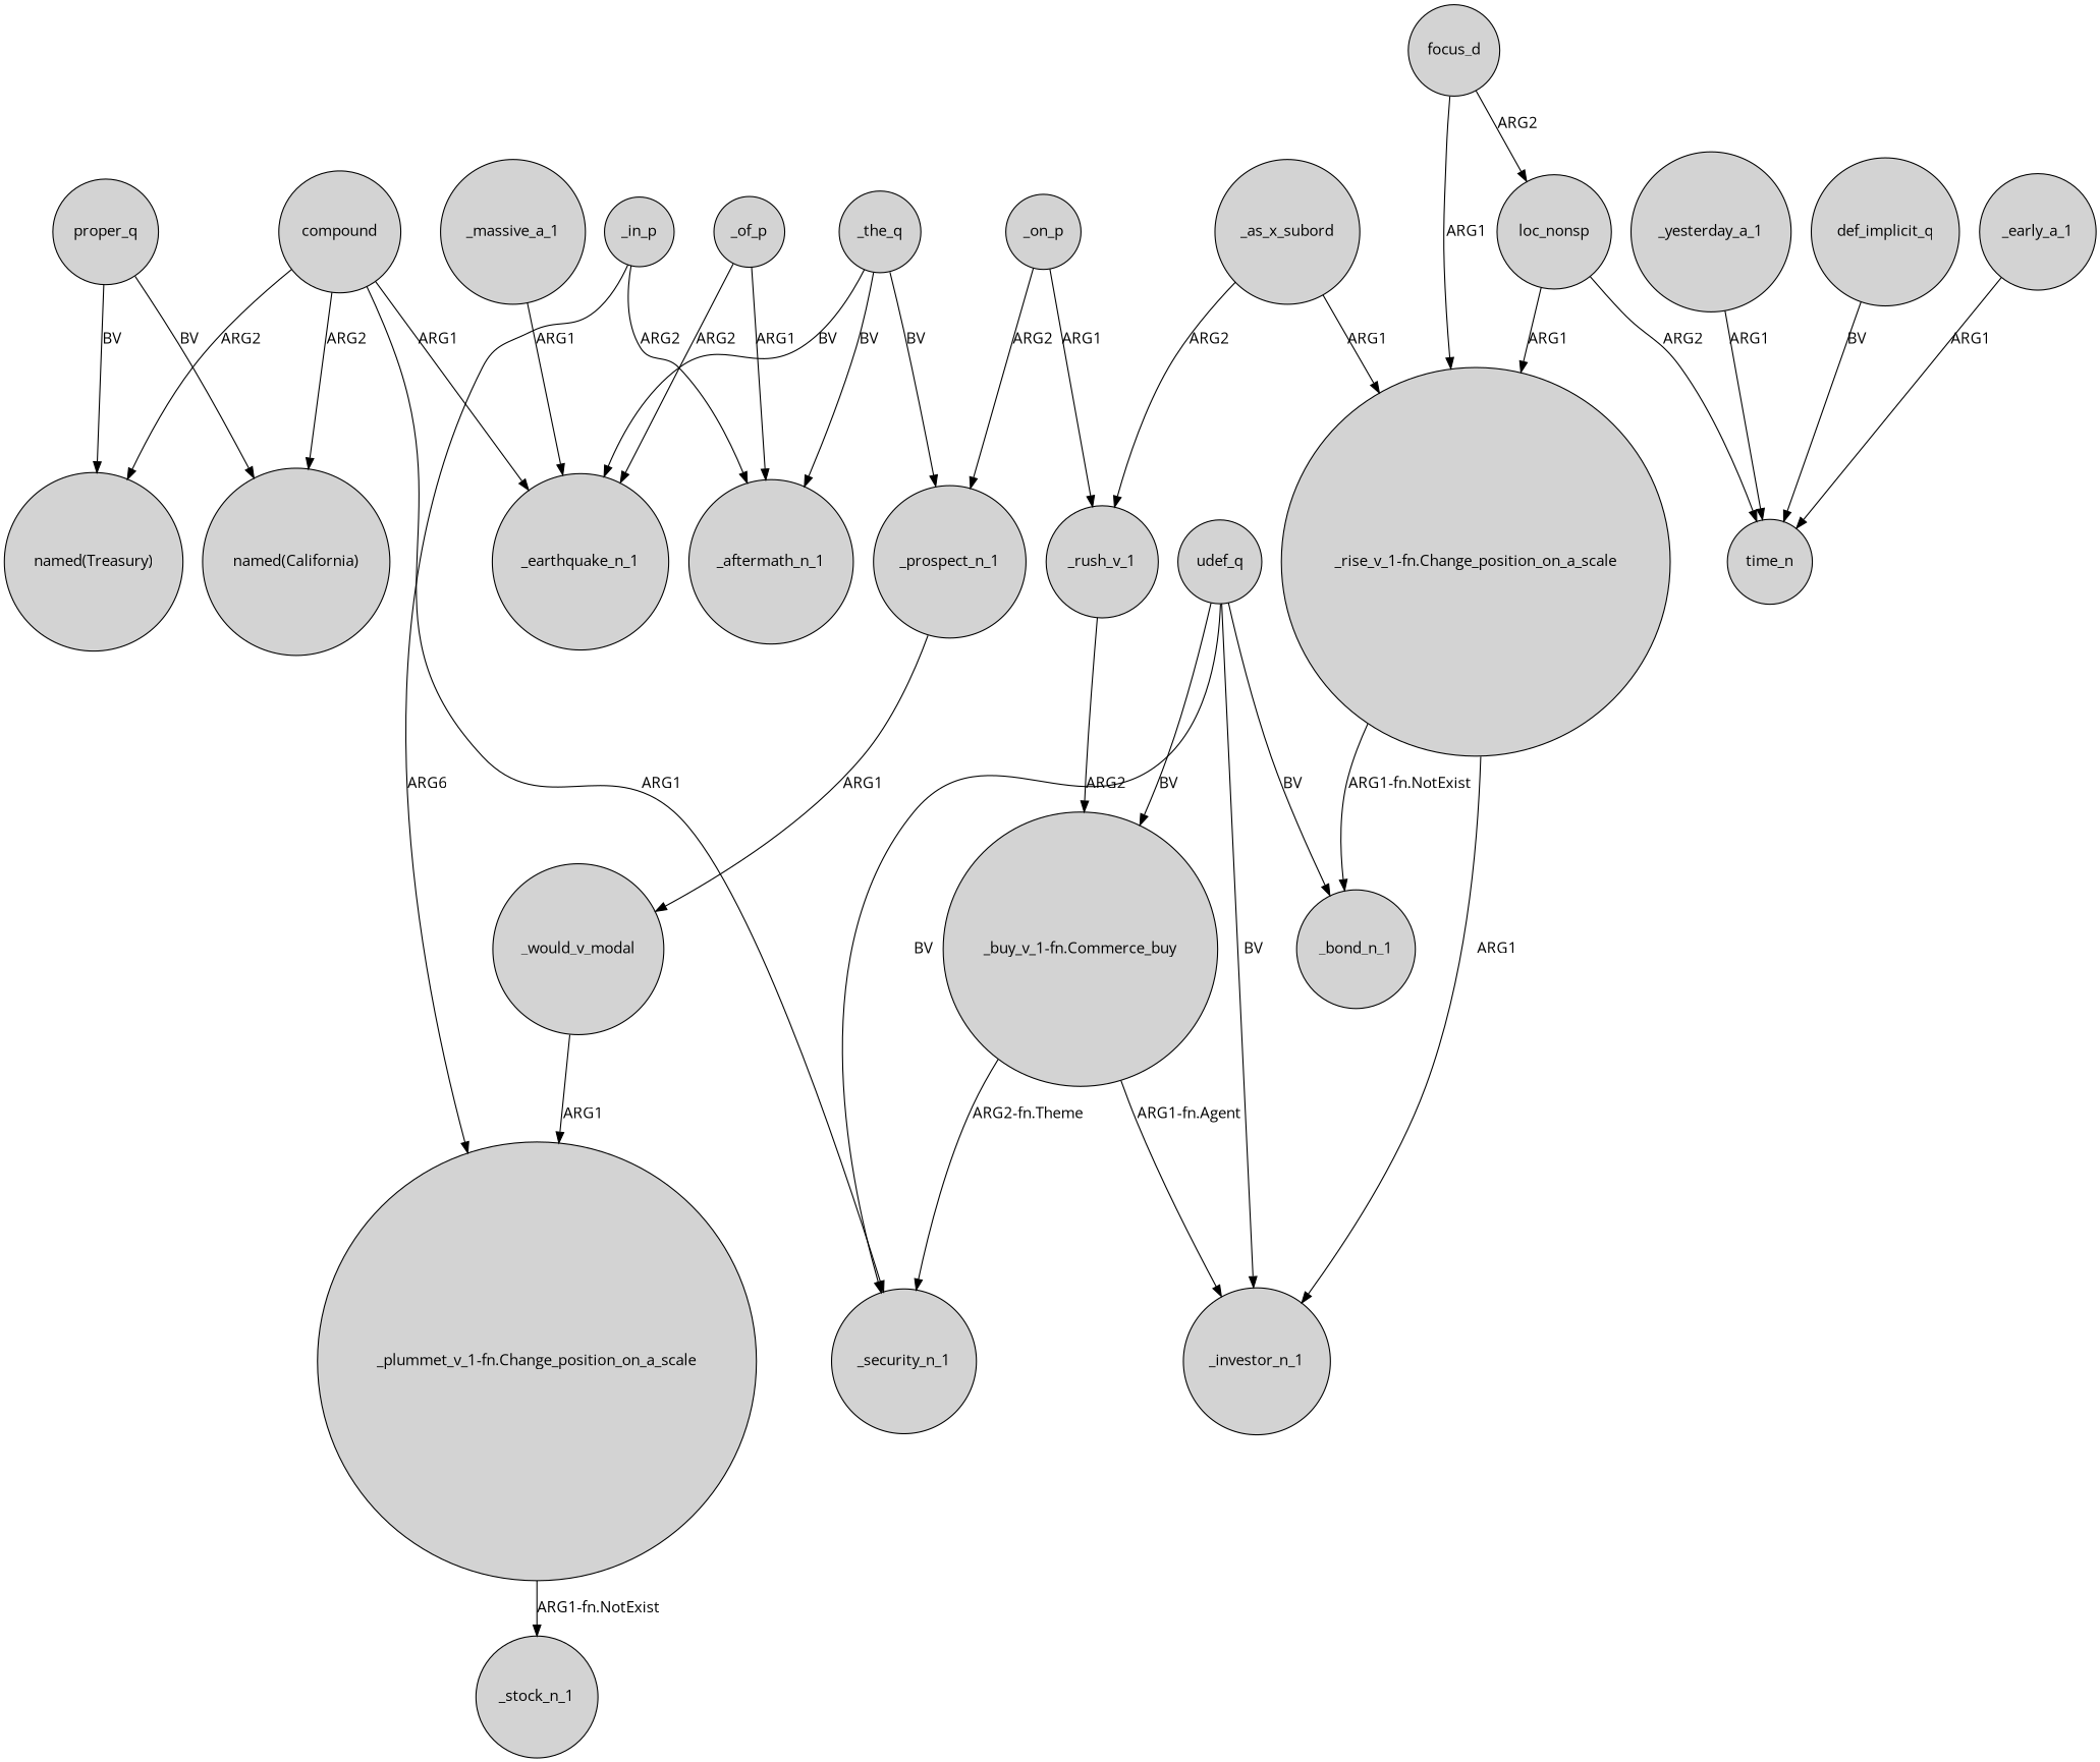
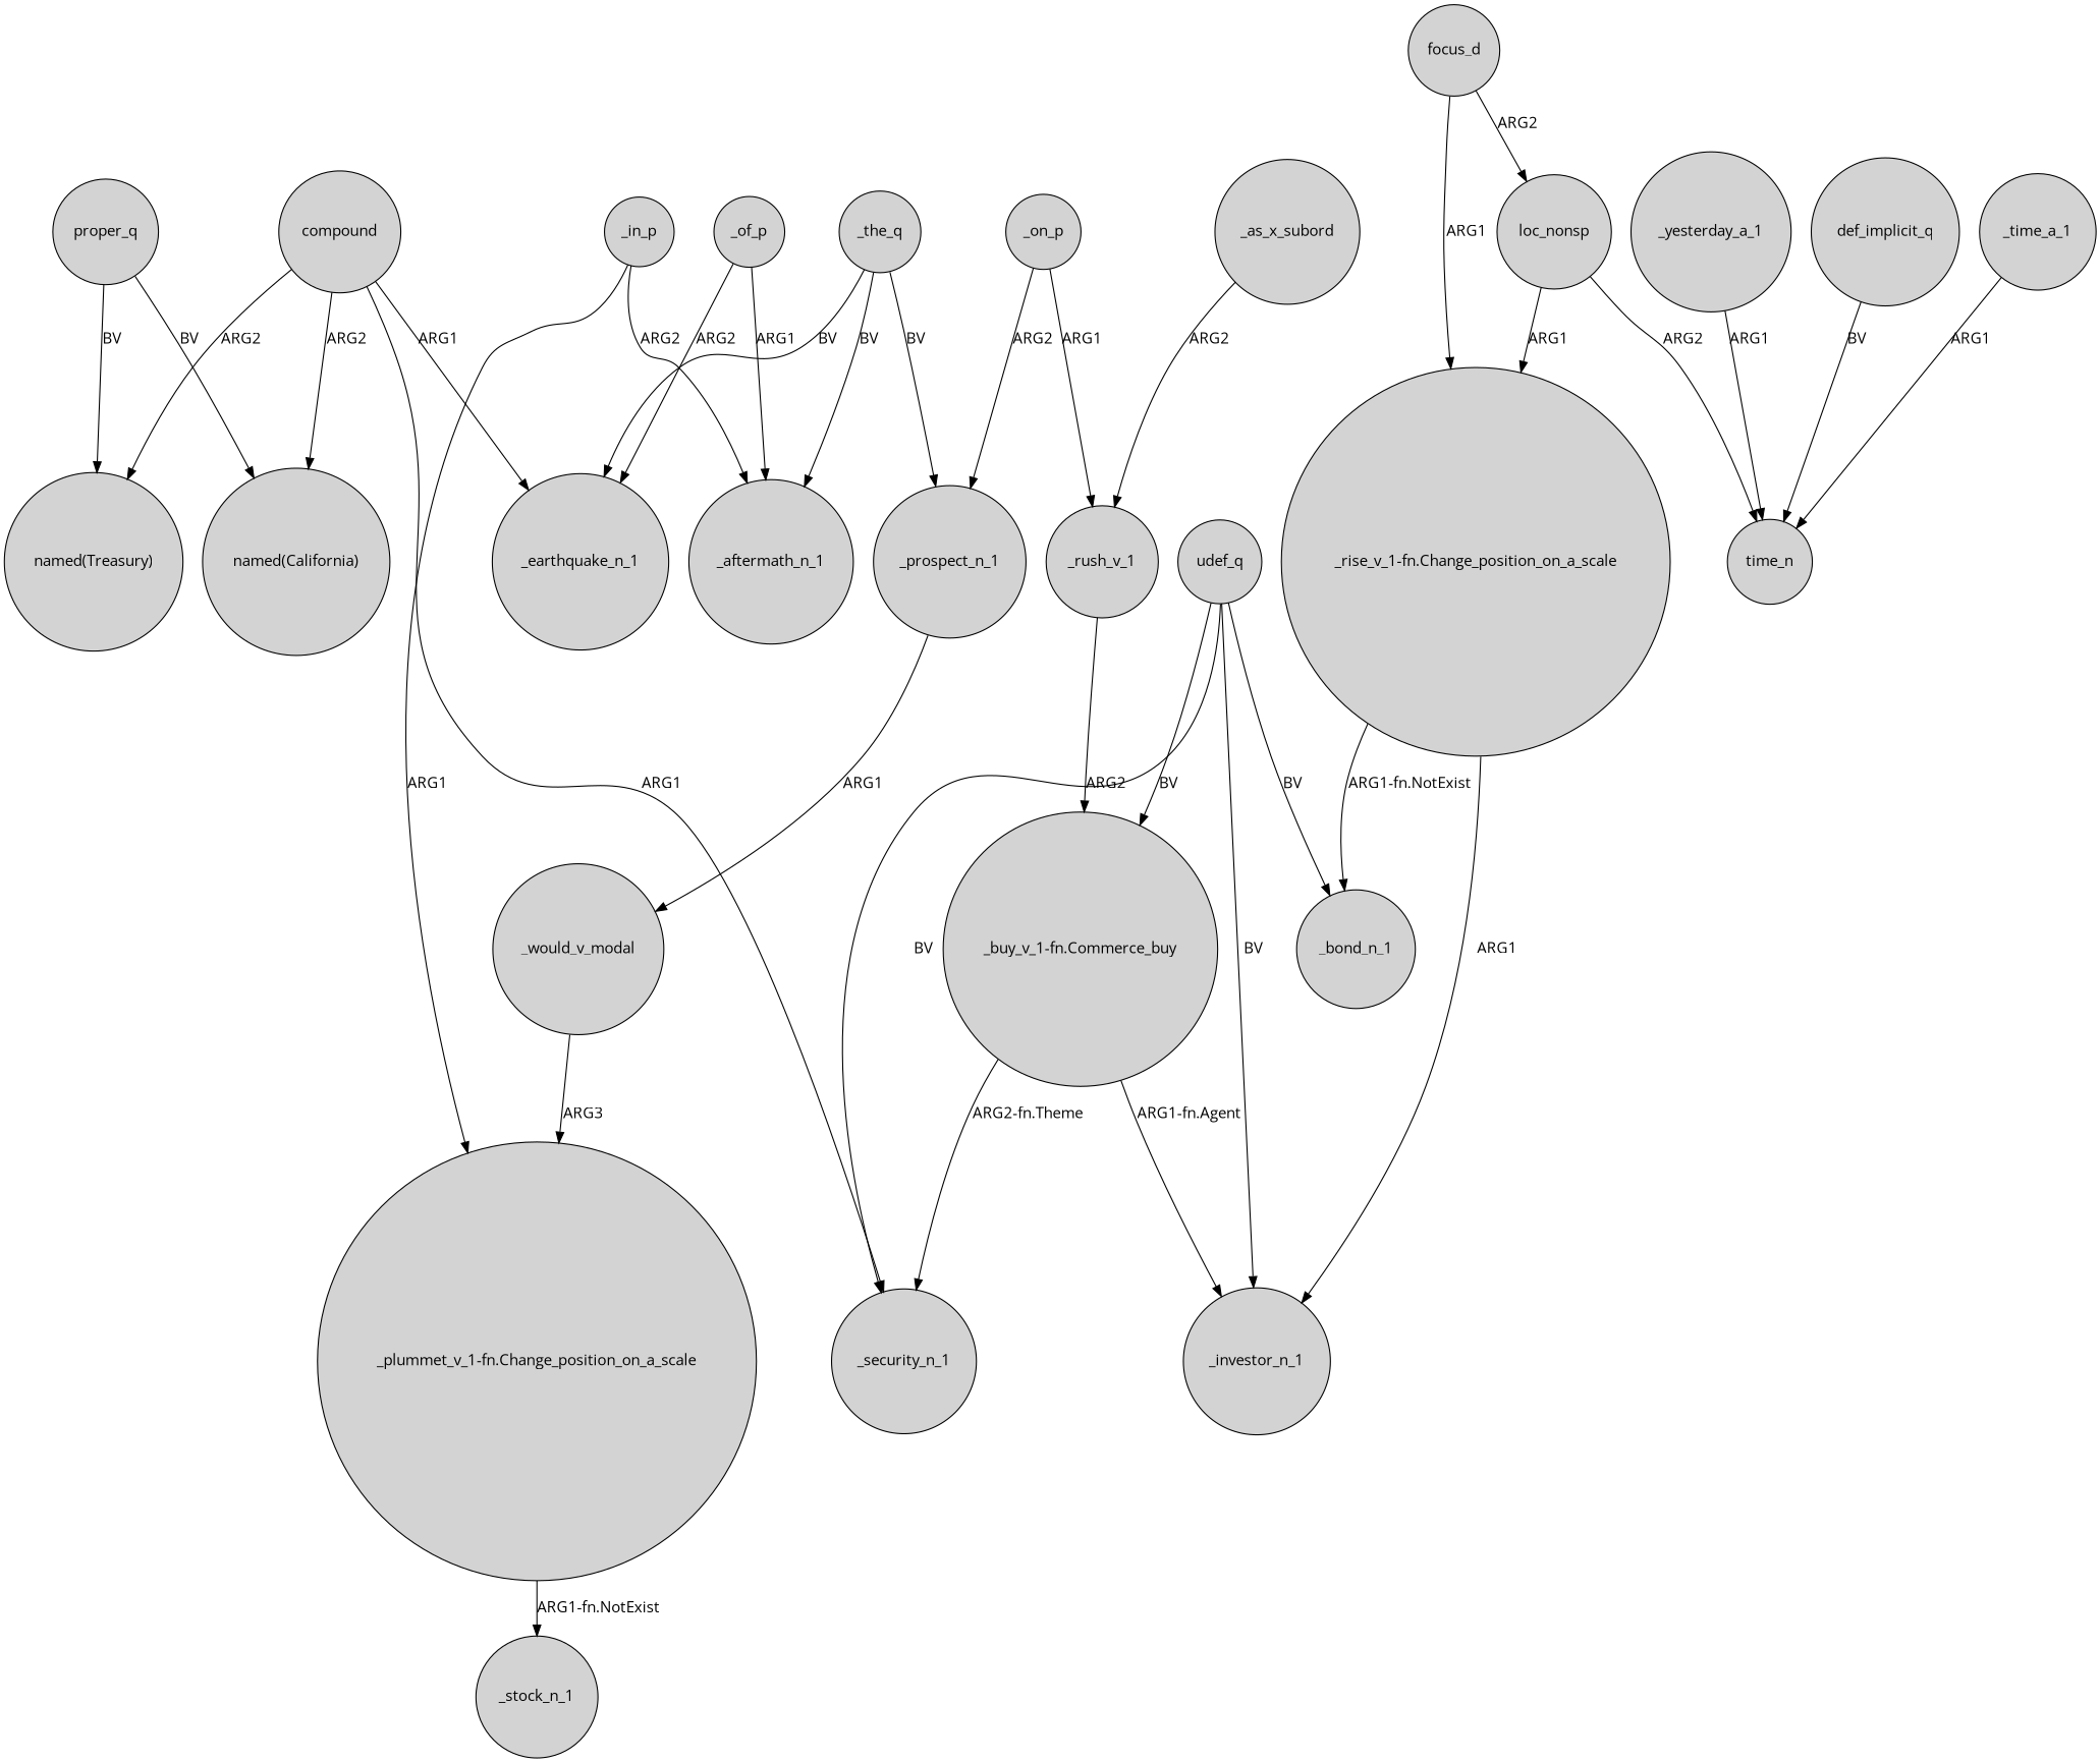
  digraph {
    fontname="Open Sans"
    node [fontname="Open Sans" shape=circle style=filled]
    edge [fontname="Open Sans"]
    _the_q
    _earthquake_n_1
    _prospect_n_1
    _aftermath_n_1
    _would_v_modal
    compound
    "named(Treasury)"
    _security_n_1
    "named(California)"
    focus_d
    loc_nonsp
    "_rise_v_1-fn.Change_position_on_a_scale"
    time_n
    _investor_n_1
    _bond_n_1
    _yesterday_a_1
    _on_p
    _rush_v_1
    "_buy_v_1-fn.Commerce_buy"
    "_plummet_v_1-fn.Change_position_on_a_scale"
    udef_q
    def_implicit_q
    _as_x_subord
    proper_q
    _in_p
    _stock_n_1
-   _massive_a_1
    _of_p
-   _early_a_1
+   _early_a_1 [label=_time_a_1]
    _the_q -> _earthquake_n_1 [label=BV]
    _the_q -> _prospect_n_1 [label=BV]
    _the_q -> _aftermath_n_1 [label=BV]
    _prospect_n_1 -> _would_v_modal [label=ARG1]
-   _would_v_modal -> "_plummet_v_1-fn.Change_position_on_a_scale" [label=ARG1]
+   _would_v_modal -> "_plummet_v_1-fn.Change_position_on_a_scale" [label=ARG3]
    compound -> _earthquake_n_1 [label=ARG1]
    compound -> "named(Treasury)" [label=ARG2]
    compound -> _security_n_1 [label=ARG1]
    compound -> "named(California)" [label=ARG2]
    focus_d -> loc_nonsp [label=ARG2]
    focus_d -> "_rise_v_1-fn.Change_position_on_a_scale" [label=ARG1]
    loc_nonsp -> "_rise_v_1-fn.Change_position_on_a_scale" [label=ARG1]
    loc_nonsp -> time_n [label=ARG2]
    "_rise_v_1-fn.Change_position_on_a_scale" -> _investor_n_1 [label=ARG1]
    "_rise_v_1-fn.Change_position_on_a_scale" -> _bond_n_1 [label="ARG1-fn.NotExist"]
    _yesterday_a_1 -> time_n [label=ARG1]
    _on_p -> _prospect_n_1 [label=ARG2]
    _on_p -> _rush_v_1 [label=ARG1]
    _rush_v_1 -> "_buy_v_1-fn.Commerce_buy" [label=ARG2]
    "_buy_v_1-fn.Commerce_buy" -> _security_n_1 [label="ARG2-fn.Theme"]
    "_buy_v_1-fn.Commerce_buy" -> _investor_n_1 [label="ARG1-fn.Agent"]
    "_plummet_v_1-fn.Change_position_on_a_scale" -> _stock_n_1 [label="ARG1-fn.NotExist"]
    udef_q -> _security_n_1 [label=BV]
    udef_q -> _investor_n_1 [label=BV]
    udef_q -> _bond_n_1 [label=BV]
    udef_q -> "_buy_v_1-fn.Commerce_buy" [label=BV]
    def_implicit_q -> time_n [label=BV]
-   _as_x_subord -> "_rise_v_1-fn.Change_position_on_a_scale" [label=ARG1]
    _as_x_subord -> _rush_v_1 [label=ARG2]
    proper_q -> "named(Treasury)" [label=BV]
    proper_q -> "named(California)" [label=BV]
    _in_p -> _aftermath_n_1 [label=ARG2]
-   _in_p -> "_plummet_v_1-fn.Change_position_on_a_scale" [label=ARG6]
-   _massive_a_1 -> _earthquake_n_1 [label=ARG1]
+   _in_p -> "_plummet_v_1-fn.Change_position_on_a_scale" [label=ARG1]
    _of_p -> _earthquake_n_1 [label=ARG2]
    _of_p -> _aftermath_n_1 [label=ARG1]
    _early_a_1 -> time_n [label=ARG1]
  }
